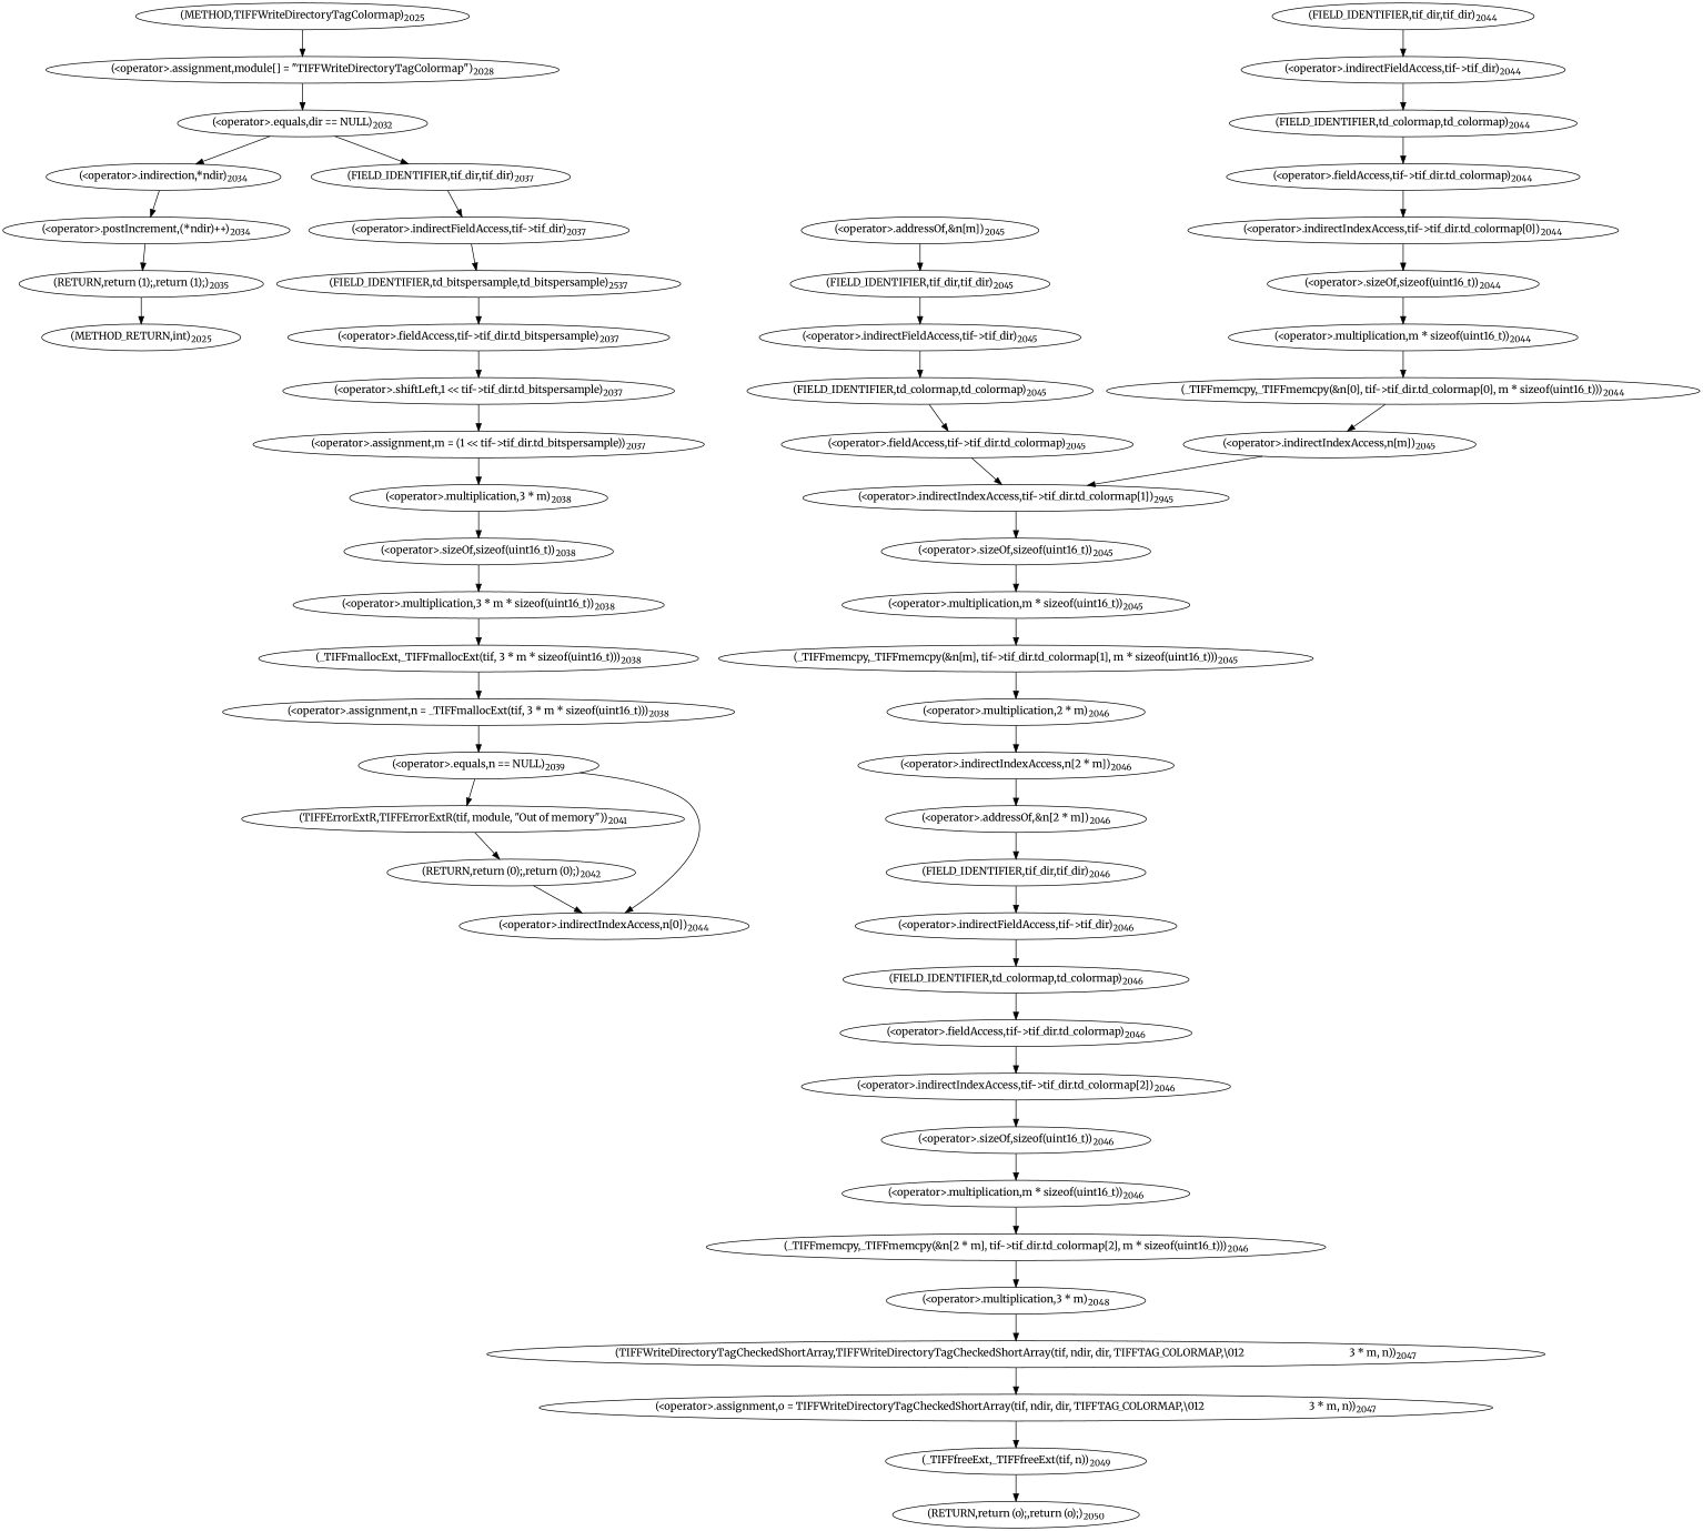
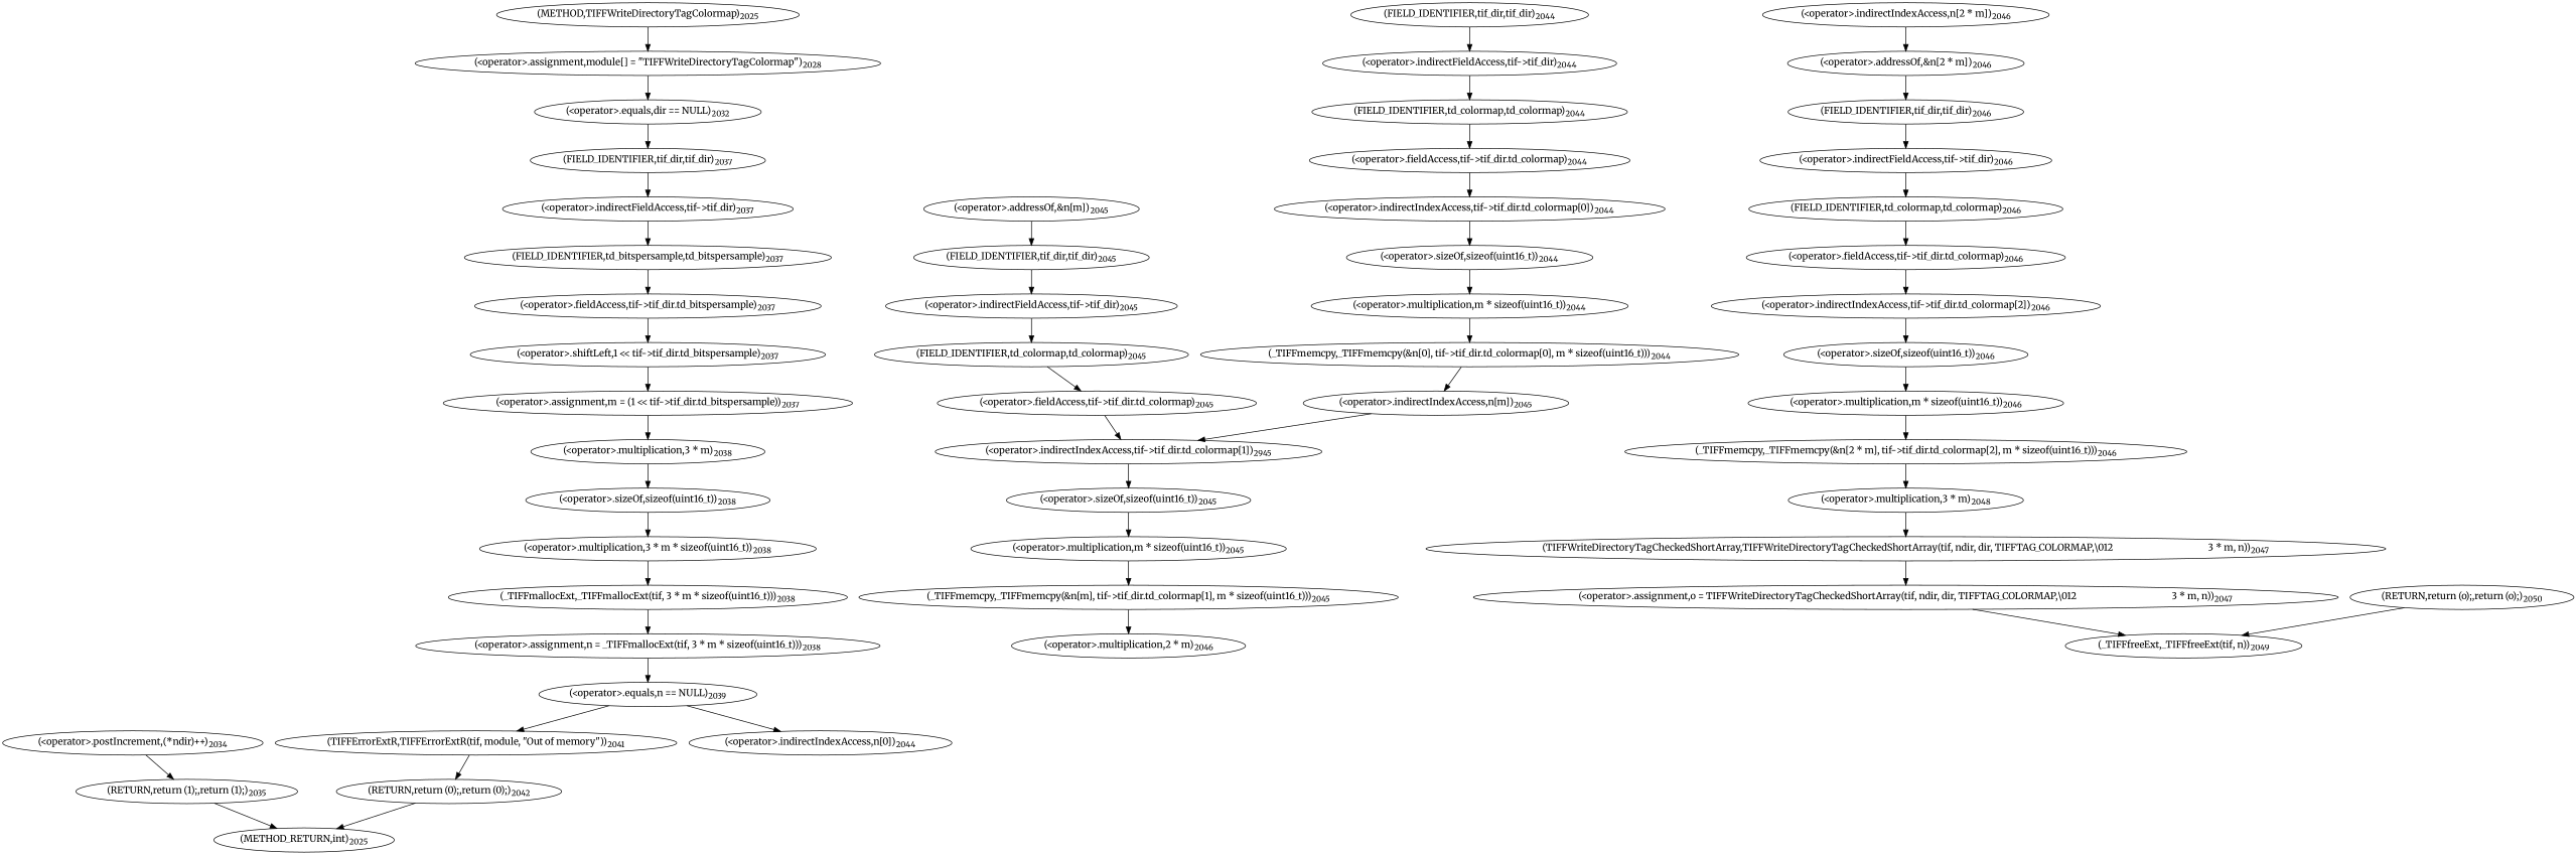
  digraph {
    fontname=Merriweather
    node [fontname=Merriweather]
    edge [fontname=Merriweather]
    n1 [label=<(&lt;operator&gt;.assignment,module[] = &quot;TIFFWriteDirectoryTagColormap&quot;)<SUB>2028</SUB>>]
    n2 [label=<(&lt;operator&gt;.equals,dir == NULL)<SUB>2032</SUB>>]
-   n3 [label=<(&lt;operator&gt;.indirection,*ndir)<SUB>2034</SUB>>]
    n4 [label=<(FIELD_IDENTIFIER,tif_dir,tif_dir)<SUB>2037</SUB>>]
    n5 [label=<(&lt;operator&gt;.assignment,m = (1 &lt;&lt; tif-&gt;tif_dir.td_bitspersample))<SUB>2037</SUB>>]
    n6 [label=<(&lt;operator&gt;.multiplication,3 * m)<SUB>2038</SUB>>]
    n7 [label=<(&lt;operator&gt;.sizeOf,sizeof(uint16_t))<SUB>2038</SUB>>]
    n8 [label=<(&lt;operator&gt;.assignment,n = _TIFFmallocExt(tif, 3 * m * sizeof(uint16_t)))<SUB>2038</SUB>>]
    n9 [label=<(&lt;operator&gt;.equals,n == NULL)<SUB>2039</SUB>>]
    n10 [label=<(TIFFErrorExtR,TIFFErrorExtR(tif, module, &quot;Out of memory&quot;))<SUB>2041</SUB>>]
    n11 [label=<(&lt;operator&gt;.indirectIndexAccess,n[0])<SUB>2044</SUB>>]
    n12 [label=<(_TIFFmemcpy,_TIFFmemcpy(&amp;n[0], tif-&gt;tif_dir.td_colormap[0], m * sizeof(uint16_t)))<SUB>2044</SUB>>]
    n13 [label=<(&lt;operator&gt;.indirectIndexAccess,n[m])<SUB>2045</SUB>>]
    n14 [label=<(&lt;operator&gt;.indirectIndexAccess,tif-&gt;tif_dir.td_colormap[1])<SUB>2945</SUB>>]
    n15 [label=<(_TIFFmemcpy,_TIFFmemcpy(&amp;n[m], tif-&gt;tif_dir.td_colormap[1], m * sizeof(uint16_t)))<SUB>2045</SUB>>]
    n16 [label=<(&lt;operator&gt;.multiplication,2 * m)<SUB>2046</SUB>>]
    n17 [label=<(&lt;operator&gt;.indirectIndexAccess,n[2 * m])<SUB>2046</SUB>>]
    n18 [label=<(_TIFFmemcpy,_TIFFmemcpy(&amp;n[2 * m], tif-&gt;tif_dir.td_colormap[2], m * sizeof(uint16_t)))<SUB>2046</SUB>>]
    n19 [label=<(&lt;operator&gt;.multiplication,3 * m)<SUB>2048</SUB>>]
    n20 [label=<(TIFFWriteDirectoryTagCheckedShortArray,TIFFWriteDirectoryTagCheckedShortArray(tif, ndir, dir, TIFFTAG_COLORMAP,\012                                               3 * m, n))<SUB>2047</SUB>>]
    n21 [label=<(&lt;operator&gt;.assignment,o = TIFFWriteDirectoryTagCheckedShortArray(tif, ndir, dir, TIFFTAG_COLORMAP,\012                                               3 * m, n))<SUB>2047</SUB>>]
    n22 [label=<(_TIFFfreeExt,_TIFFfreeExt(tif, n))<SUB>2049</SUB>>]
    n23 [label=<(RETURN,return (o);,return (o);)<SUB>2050</SUB>>]
    n24 [label=<(METHOD_RETURN,int)<SUB>2025</SUB>>]
    n25 [label=<(&lt;operator&gt;.postIncrement,(*ndir)++)<SUB>2034</SUB>>]
    n26 [label=<(&lt;operator&gt;.indirectFieldAccess,tif-&gt;tif_dir)<SUB>2037</SUB>>]
    n27 [label=<(&lt;operator&gt;.shiftLeft,1 &lt;&lt; tif-&gt;tif_dir.td_bitspersample)<SUB>2037</SUB>>]
    n28 [label=<(_TIFFmallocExt,_TIFFmallocExt(tif, 3 * m * sizeof(uint16_t)))<SUB>2038</SUB>>]
    n29 [label=<(RETURN,return (0);,return (0);)<SUB>2042</SUB>>]
    n30 [label=<(FIELD_IDENTIFIER,tif_dir,tif_dir)<SUB>2044</SUB>>]
    n31 [label=<(&lt;operator&gt;.indirectFieldAccess,tif-&gt;tif_dir)<SUB>2044</SUB>>]
    n32 [label=<(&lt;operator&gt;.indirectIndexAccess,tif-&gt;tif_dir.td_colormap[0])<SUB>2044</SUB>>]
    n33 [label=<(&lt;operator&gt;.sizeOf,sizeof(uint16_t))<SUB>2044</SUB>>]
    n34 [label=<(&lt;operator&gt;.multiplication,m * sizeof(uint16_t))<SUB>2044</SUB>>]
    n35 [label=<(&lt;operator&gt;.addressOf,&amp;n[m])<SUB>2045</SUB>>]
    n36 [label=<(FIELD_IDENTIFIER,tif_dir,tif_dir)<SUB>2045</SUB>>]
    n37 [label=<(&lt;operator&gt;.indirectFieldAccess,tif-&gt;tif_dir)<SUB>2045</SUB>>]
    n38 [label=<(&lt;operator&gt;.sizeOf,sizeof(uint16_t))<SUB>2045</SUB>>]
    n39 [label=<(&lt;operator&gt;.multiplication,m * sizeof(uint16_t))<SUB>2045</SUB>>]
    n40 [label=<(&lt;operator&gt;.addressOf,&amp;n[2 * m])<SUB>2046</SUB>>]
    n41 [label=<(FIELD_IDENTIFIER,tif_dir,tif_dir)<SUB>2046</SUB>>]
    n42 [label=<(&lt;operator&gt;.indirectFieldAccess,tif-&gt;tif_dir)<SUB>2046</SUB>>]
    n43 [label=<(&lt;operator&gt;.indirectIndexAccess,tif-&gt;tif_dir.td_colormap[2])<SUB>2046</SUB>>]
    n44 [label=<(&lt;operator&gt;.sizeOf,sizeof(uint16_t))<SUB>2046</SUB>>]
    n45 [label=<(&lt;operator&gt;.multiplication,m * sizeof(uint16_t))<SUB>2046</SUB>>]
    n46 [label=<(RETURN,return (1);,return (1);)<SUB>2035</SUB>>]
    n47 [label=<(&lt;operator&gt;.fieldAccess,tif-&gt;tif_dir.td_bitspersample)<SUB>2037</SUB>>]
    n48 [label=<(&lt;operator&gt;.multiplication,3 * m * sizeof(uint16_t))<SUB>2038</SUB>>]
    n49 [label=<(&lt;operator&gt;.fieldAccess,tif-&gt;tif_dir.td_colormap)<SUB>2044</SUB>>]
    n50 [label=<(&lt;operator&gt;.fieldAccess,tif-&gt;tif_dir.td_colormap)<SUB>2045</SUB>>]
    n51 [label=<(&lt;operator&gt;.fieldAccess,tif-&gt;tif_dir.td_colormap)<SUB>2046</SUB>>]
-   n52 [label=<(FIELD_IDENTIFIER,td_bitspersample,td_bitspersample)<SUB>2537</SUB>>]
+   n52 [label=<(FIELD_IDENTIFIER,td_bitspersample,td_bitspersample)<SUB>2037</SUB>>]
    n53 [label=<(FIELD_IDENTIFIER,td_colormap,td_colormap)<SUB>2044</SUB>>]
    n54 [label=<(FIELD_IDENTIFIER,td_colormap,td_colormap)<SUB>2045</SUB>>]
    n55 [label=<(FIELD_IDENTIFIER,td_colormap,td_colormap)<SUB>2046</SUB>>]
    n56 [label=<(METHOD,TIFFWriteDirectoryTagColormap)<SUB>2025</SUB>>]
    n1 -> n2
-   n2 -> n3
    n2 -> n4
-   n3 -> n25
    n4 -> n26
    n5 -> n6
    n6 -> n7
    n7 -> n48
    n8 -> n9
    n9 -> n10
    n9 -> n11
    n10 -> n29
    n12 -> n13
    n13 -> n14
    n14 -> n38
    n15 -> n16
-   n16 -> n17
    n17 -> n40
    n18 -> n19
    n19 -> n20
    n20 -> n21
    n21 -> n22
-   n22 -> n23
+   n23 -> n22
    n25 -> n46
    n26 -> n52
    n27 -> n5
    n28 -> n8
-   n29 -> n11
+   n29 -> n24
    n30 -> n31
    n31 -> n53
    n32 -> n33
    n33 -> n34
    n34 -> n12
    n35 -> n36
    n36 -> n37
    n37 -> n54
    n38 -> n39
    n39 -> n15
    n40 -> n41
    n41 -> n42
    n42 -> n55
    n43 -> n44
    n44 -> n45
    n45 -> n18
    n46 -> n24
    n47 -> n27
    n48 -> n28
    n49 -> n32
    n50 -> n14
    n51 -> n43
    n52 -> n47
    n53 -> n49
    n54 -> n50
    n55 -> n51
    n56 -> n1
  }
